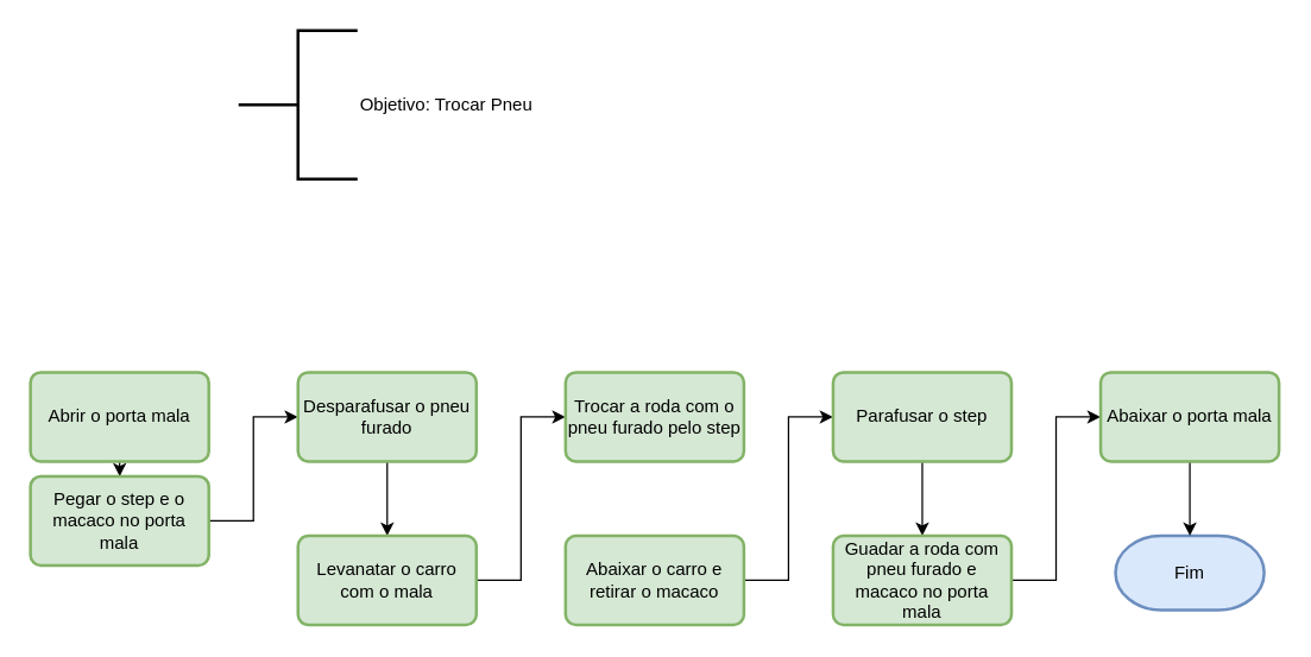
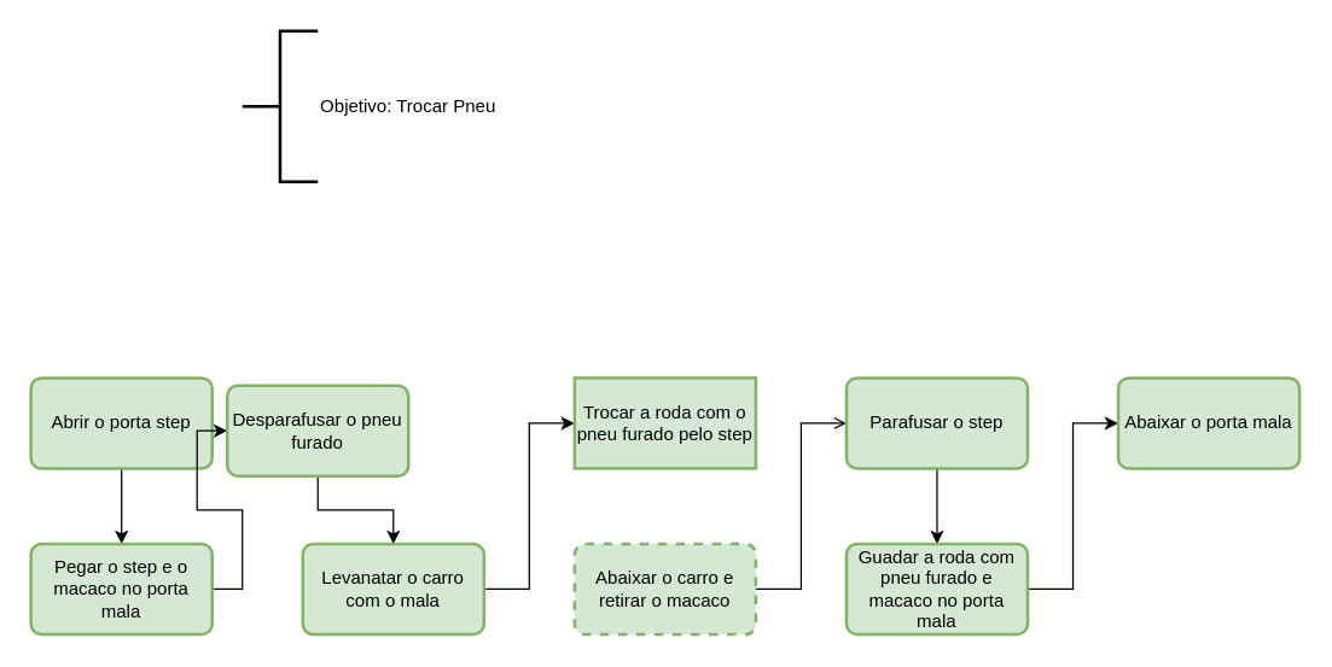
  <mxCell id="0" />
  <mxCell id="1" parent="0" />
- <mxCell id="2" value="Objetivo: Trocar Pneu" style="strokeWidth=2;html=1;shape=mxgraph.flowchart.annotation_2;align=left;labelPosition=right;pointerEvents=1;" vertex="1" parent="1"><mxGeometry x="160" y="20" width="80" height="100" as="geometry" /></mxCell>
- <mxCell id="3" value="Fim" style="strokeWidth=2;html=1;shape=mxgraph.flowchart.terminator;whiteSpace=wrap;fillColor=#dae8fc;strokeColor=#6c8ebf;" vertex="1" parent="1"><mxGeometry x="750" y="360" width="100" height="50" as="geometry" /></mxCell>
+ <mxCell id="2" value="Objetivo: Trocar Pneu" style="strokeWidth=2;html=1;shape=mxgraph.flowchart.annotation_2;align=left;labelPosition=right;pointerEvents=1;" vertex="1" parent="1"><mxGeometry x="160" width="50" height="100" as="geometry" y="20" /></mxCell>
  <mxCell id="4" value="" style="edgeStyle=orthogonalEdgeStyle;rounded=0;orthogonalLoop=1;jettySize=auto;html=1;" edge="1" parent="1" source="5" target="7"><mxGeometry relative="1" as="geometry" /></mxCell>
- <mxCell id="5" value="Abrir o porta mala" style="rounded=1;whiteSpace=wrap;html=1;absoluteArcSize=1;arcSize=14;strokeWidth=2;fillColor=#d5e8d4;strokeColor=#82b366;" vertex="1" parent="1"><mxGeometry x="20" y="250" width="120" height="60" as="geometry" /></mxCell>
+ <mxCell id="5" value="Abrir o porta step" style="rounded=1;whiteSpace=wrap;html=1;absoluteArcSize=1;arcSize=14;strokeWidth=2;fillColor=#d5e8d4;strokeColor=#82b366;" vertex="1" parent="1"><mxGeometry x="20" y="250" width="120" height="60" as="geometry" /></mxCell>
  <mxCell id="6" style="edgeStyle=orthogonalEdgeStyle;rounded=0;orthogonalLoop=1;jettySize=auto;html=1;entryX=0;entryY=0.5;entryDx=0;entryDy=0;" edge="1" parent="1" source="7" target="9"><mxGeometry relative="1" as="geometry" /></mxCell>
- <mxCell id="7" value="Pegar o step e o macaco no porta mala" style="rounded=1;whiteSpace=wrap;html=1;absoluteArcSize=1;arcSize=14;strokeWidth=2;fillColor=#d5e8d4;strokeColor=#82b366;" vertex="1" parent="1"><mxGeometry x="20" y="320" width="120" height="60" as="geometry" /></mxCell>
+ <mxCell id="7" value="Pegar o step e o macaco no porta mala" style="rounded=1;whiteSpace=wrap;html=1;absoluteArcSize=1;arcSize=14;strokeWidth=2;fillColor=#d5e8d4;strokeColor=#82b366;" vertex="1" parent="1"><mxGeometry x="20" y="360" width="120" height="60" as="geometry" /></mxCell>
  <mxCell id="8" value="" style="edgeStyle=orthogonalEdgeStyle;rounded=0;orthogonalLoop=1;jettySize=auto;html=1;" edge="1" parent="1" source="9" target="11"><mxGeometry relative="1" as="geometry" /></mxCell>
- <mxCell id="9" value="Desparafusar o pneu furado" style="rounded=1;whiteSpace=wrap;html=1;absoluteArcSize=1;arcSize=14;strokeWidth=2;fillColor=#d5e8d4;strokeColor=#82b366;" vertex="1" parent="1"><mxGeometry x="200" y="250" width="120" height="60" as="geometry" /></mxCell>
+ <mxCell id="9" value="Desparafusar o pneu furado" style="rounded=1;whiteSpace=wrap;html=1;absoluteArcSize=1;arcSize=14;strokeWidth=2;fillColor=#d5e8d4;strokeColor=#82b366;" vertex="1" parent="1"><mxGeometry x="150" y="255" width="120" height="60" as="geometry" /></mxCell>
  <mxCell id="10" style="edgeStyle=orthogonalEdgeStyle;rounded=0;orthogonalLoop=1;jettySize=auto;html=1;entryX=0;entryY=0.5;entryDx=0;entryDy=0;" edge="1" parent="1" source="11" target="12"><mxGeometry relative="1" as="geometry" /></mxCell>
  <mxCell id="11" value="Levanatar o carro com o mala" style="rounded=1;whiteSpace=wrap;html=1;absoluteArcSize=1;arcSize=14;strokeWidth=2;fillColor=#d5e8d4;strokeColor=#82b366;" vertex="1" parent="1"><mxGeometry x="200" y="360" width="120" height="60" as="geometry" /></mxCell>
- <mxCell id="12" value="Trocar a roda com o pneu furado pelo step" style="rounded=1;whiteSpace=wrap;html=1;absoluteArcSize=1;arcSize=14;strokeWidth=2;fillColor=#d5e8d4;strokeColor=#82b366;" vertex="1" parent="1"><mxGeometry x="380" y="250" width="120" height="60" as="geometry" /></mxCell>
- <mxCell id="13" style="edgeStyle=orthogonalEdgeStyle;rounded=0;orthogonalLoop=1;jettySize=auto;html=1;entryX=0;entryY=0.5;entryDx=0;entryDy=0;" edge="1" parent="1" source="14" target="16"><mxGeometry relative="1" as="geometry" /></mxCell>
- <mxCell id="14" value="Abaixar o carro e retirar o macaco" style="rounded=1;whiteSpace=wrap;html=1;absoluteArcSize=1;arcSize=14;strokeWidth=2;fillColor=#d5e8d4;strokeColor=#82b366;" vertex="1" parent="1"><mxGeometry x="380" y="360" width="120" height="60" as="geometry" /></mxCell>
+ <mxCell id="12" value="Trocar a roda com o pneu furado pelo step" style="whiteSpace=wrap;html=1;absoluteArcSize=1;arcSize=14;strokeWidth=2;fillColor=#d5e8d4;strokeColor=#82b366;rounded=0;" vertex="1" parent="1"><mxGeometry x="380" y="250" width="120" height="60" as="geometry" /></mxCell>
+ <mxCell id="13" style="edgeStyle=orthogonalEdgeStyle;rounded=0;orthogonalLoop=1;jettySize=auto;html=1;entryX=0;entryY=0.5;entryDx=0;entryDy=0;endArrow=open;" edge="1" parent="1" source="14" target="16"><mxGeometry relative="1" as="geometry" /></mxCell>
+ <mxCell id="14" value="Abaixar o carro e retirar o macaco" style="rounded=1;whiteSpace=wrap;html=1;absoluteArcSize=1;arcSize=14;strokeWidth=2;fillColor=#d5e8d4;strokeColor=#82b366;dashed=1;" vertex="1" parent="1"><mxGeometry x="380" y="360" width="120" height="60" as="geometry" /></mxCell>
  <mxCell id="15" value="" style="edgeStyle=orthogonalEdgeStyle;rounded=0;orthogonalLoop=1;jettySize=auto;html=1;" edge="1" parent="1" source="16" target="18"><mxGeometry relative="1" as="geometry" /></mxCell>
  <mxCell id="16" value="Parafusar o step" style="rounded=1;whiteSpace=wrap;html=1;absoluteArcSize=1;arcSize=14;strokeWidth=2;fillColor=#d5e8d4;strokeColor=#82b366;" vertex="1" parent="1"><mxGeometry x="560" y="250" width="120" height="60" as="geometry" /></mxCell>
  <mxCell id="17" style="edgeStyle=orthogonalEdgeStyle;rounded=0;orthogonalLoop=1;jettySize=auto;html=1;entryX=0;entryY=0.5;entryDx=0;entryDy=0;" edge="1" parent="1" source="18" target="20"><mxGeometry relative="1" as="geometry" /></mxCell>
  <mxCell id="18" value="Guadar a roda com pneu furado e macaco no porta mala" style="rounded=1;whiteSpace=wrap;html=1;absoluteArcSize=1;arcSize=14;strokeWidth=2;fillColor=#d5e8d4;strokeColor=#82b366;" vertex="1" parent="1"><mxGeometry x="560" y="360" width="120" height="60" as="geometry" /></mxCell>
- <mxCell id="19" value="" style="edgeStyle=orthogonalEdgeStyle;rounded=0;orthogonalLoop=1;jettySize=auto;html=1;" edge="1" parent="1" source="20" target="3"><mxGeometry relative="1" as="geometry" /></mxCell>
  <mxCell id="20" value="Abaixar o porta mala" style="rounded=1;whiteSpace=wrap;html=1;absoluteArcSize=1;arcSize=14;strokeWidth=2;fillColor=#d5e8d4;strokeColor=#82b366;" vertex="1" parent="1"><mxGeometry x="740" y="250" width="120" height="60" as="geometry" /></mxCell>
